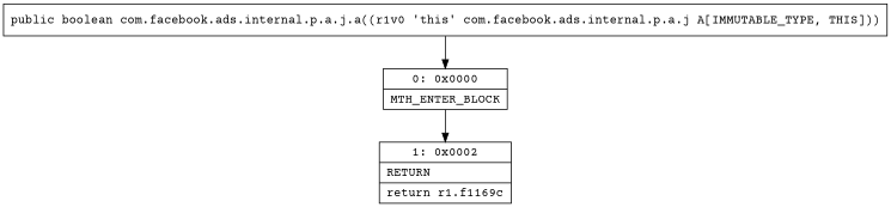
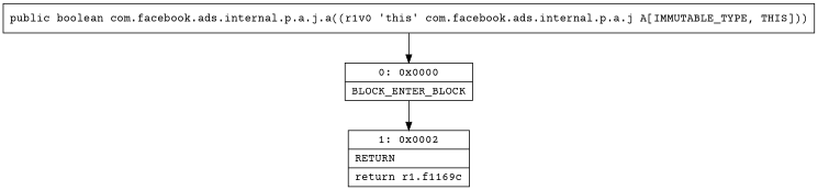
  digraph {
    fontname="Courier Prime"
    node [shape=record fontname="Courier Prime"]
    edge [fontname="Courier Prime"]
-   n1 [label="{0\:\ 0x0000|MTH_ENTER_BLOCK\l}"]
+   n1 [label="{0\:\ 0x0000|BLOCK_ENTER_BLOCK\l}"]
    n2 [label="{1\:\ 0x0002|RETURN\l|return r1.f1169c\l}"]
    n3 [label="{public boolean com.facebook.ads.internal.p.a.j.a((r1v0 'this' com.facebook.ads.internal.p.a.j A[IMMUTABLE_TYPE, THIS])) }"]
    n1 -> n2
    n3 -> n1
  }
